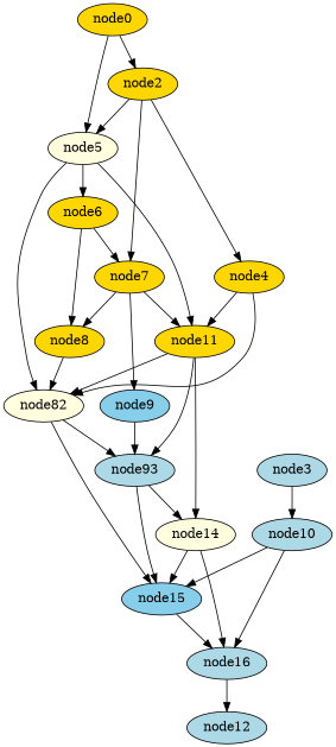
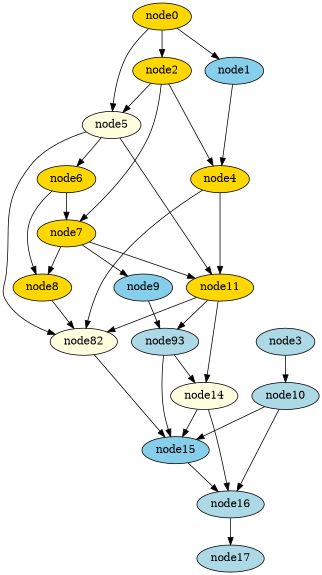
  digraph {
    node [fillcolor=gold style=filled]
    node16 [fillcolor=lightblue]
-   node17 [fillcolor=lightblue label=node12]
+   node17 [fillcolor=lightblue]
    node15 [fillcolor=skyblue]
    node14 [fillcolor=lightyellow]
    n5 [fillcolor=lightblue label=node93]
    n6 [fillcolor=lightyellow label=node82]
    node11
    node10 [fillcolor=lightblue]
    node9 [fillcolor=skyblue]
    node8
    node7
    node6
    node5 [fillcolor=lightyellow]
    node4
    node3 [fillcolor=lightblue]
    node2
+   node1 [fillcolor=skyblue]
    node0
    node16 -> node17
    node15 -> node16
    node14 -> node16
    node14 -> node15
    n5 -> node15
    n5 -> node14
    n6 -> node15
-   n6 -> n5
    node11 -> node14
    node11 -> n5
    node11 -> n6
    node10 -> node16
    node10 -> node15
    node9 -> n5
    node8 -> n6
    node7 -> node11
    node7 -> node9
    node7 -> node8
    node6 -> node8
    node6 -> node7
    node5 -> n6
    node5 -> node11
    node5 -> node6
    node4 -> n6
    node4 -> node11
    node3 -> node10
    node2 -> node7
    node2 -> node5
    node2 -> node4
+   node1 -> node4
    node0 -> node5
    node0 -> node2
+   node0 -> node1
  }
